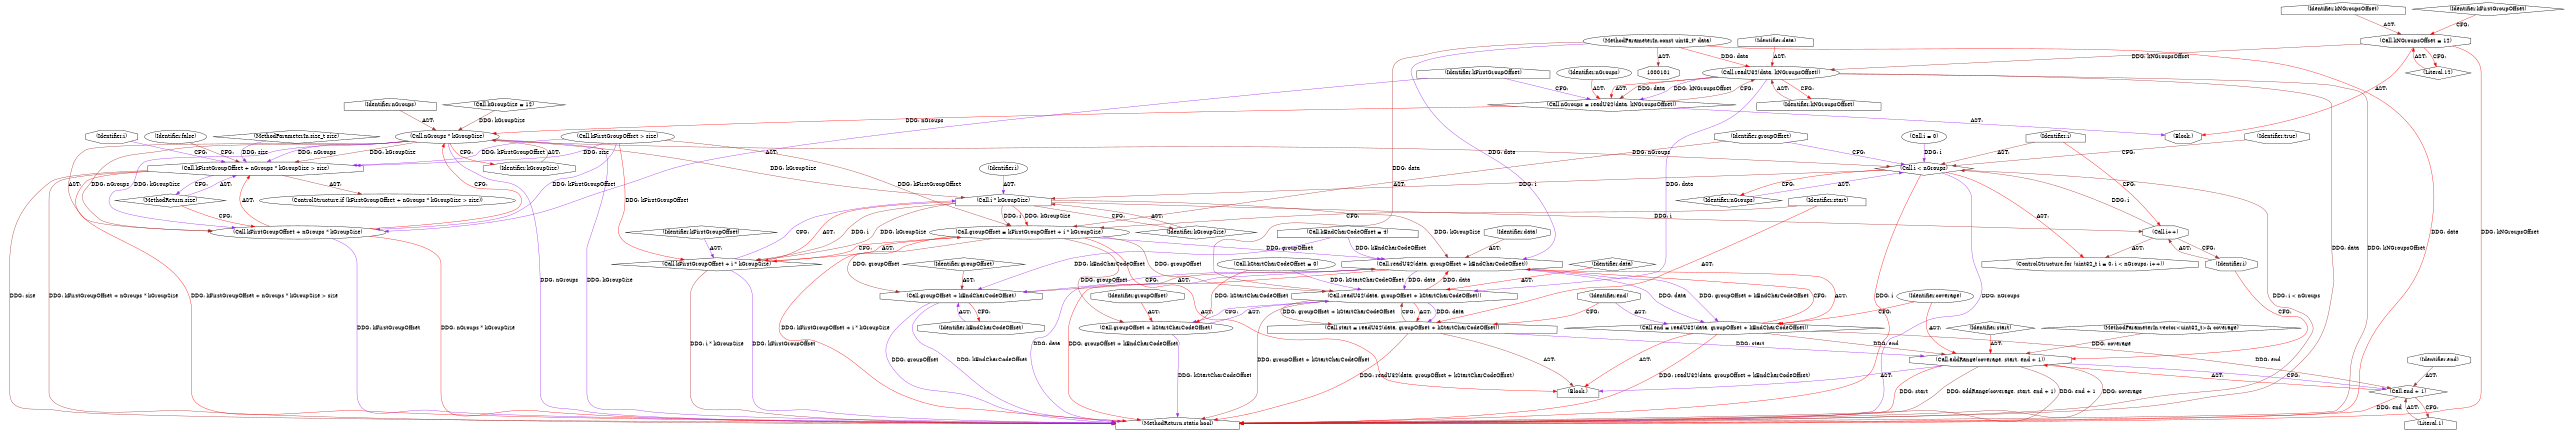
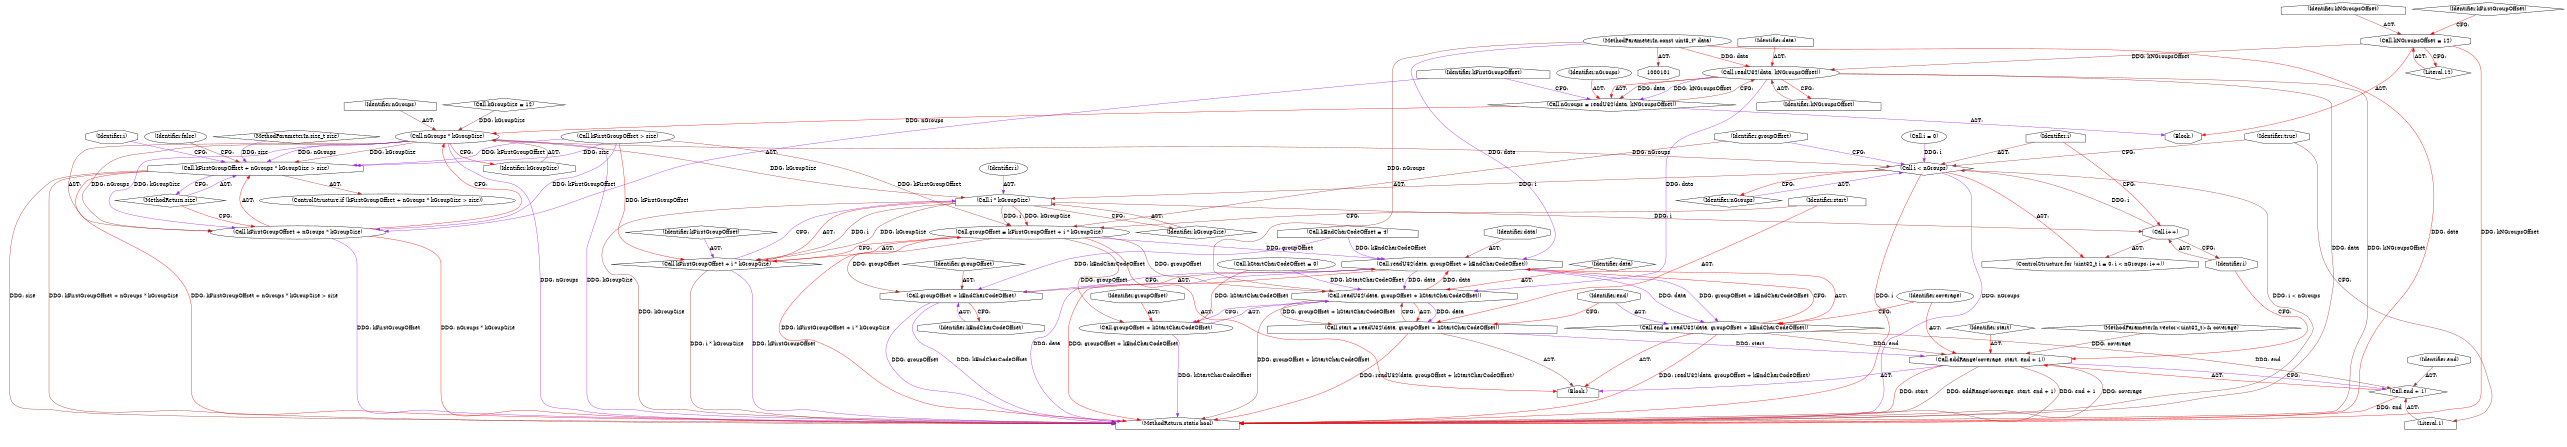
  digraph {
    node [shape=octagon]
    edge [color=brown]
    n1 [label="(Call,readU32(data, kNGroupsOffset))" shape=ellipse]
    n2 [label="(Call,nGroups = readU32(data, kNGroupsOffset))" shape=diamond]
    n3 [label="(Call,readU32(data, groupOffset + kStartCharCodeOffset))"]
    n4 [label="(Identifier,kNGroupsOffset)" shape=house]
    n5 [label="(MethodReturn,static bool)" shape=house]
    n6 [label="(Block,)"]
    n7 [label="(Call,nGroups * kGroupSize)" shape=ellipse]
    n8 [label="(Call,readU32(data, groupOffset + kEndCharCodeOffset))"]
    n9 [label="(Call,groupOffset + kStartCharCodeOffset)" shape=ellipse]
    n10 [label="(Call,start = readU32(data, groupOffset + kStartCharCodeOffset))" shape=house]
    n11 [label="(MethodParameterIn,const uint8_t* data)" shape=ellipse]
    1000101
    n13 [label="(Call,groupOffset + kEndCharCodeOffset)"]
    n14 [label="(Call,end = readU32(data, groupOffset + kEndCharCodeOffset))" shape=diamond]
    n15 [label="(Call,kNGroupsOffset = 12)"]
    n16 [label="(Literal,12)" shape=diamond]
    n17 [label="(Call,kFirstGroupOffset + nGroups * kGroupSize > size)"]
    n18 [label="(Call,kFirstGroupOffset + nGroups * kGroupSize)" shape=ellipse]
    n19 [label="(Call,i < nGroups)" shape=diamond]
    n20 [label="(Call,i * kGroupSize)" shape=house]
    n21 [label="(Identifier,kGroupSize)"]
    n22 [label="(ControlStructure,if (kFirstGroupOffset + nGroups * kGroupSize > size))" shape=ellipse]
    n23 [label="(MethodReturn,size)" shape=diamond]
    n24 [label="(Identifier,nGroups)" shape=diamond]
    n25 [label="(ControlStructure,for (uint32_t i = 0; i < nGroups; i++))"]
    n26 [label="(Call,i++)"]
    n27 [label="(Call,groupOffset = kFirstGroupOffset + i * kGroupSize)" shape=ellipse]
    n28 [label="(Call,kFirstGroupOffset + i * kGroupSize)" shape=diamond]
    n29 [label="(Identifier,kGroupSize)" shape=diamond]
    n30 [label="(Identifier,i)"]
    n31 [label="(Block,)" shape=house]
    n32 [label="(Call,addRange(coverage, start, end + 1))"]
    n33 [label="(Identifier,kEndCharCodeOffset)"]
    n34 [label="(Call,end + 1)" shape=diamond]
    n35 [label="(Literal,1)" shape=house]
    n36 [label="(Identifier,kNGroupsOffset)" shape=house]
    n37 [label="(Identifier,end)"]
    n38 [label="(Identifier,kFirstGroupOffset)" shape=house]
    n39 [label="(MethodParameterIn,vector<uint32_t>& coverage)" shape=diamond]
    n40 [label="(Identifier,groupOffset)"]
    n41 [label="(Identifier,end)"]
    n42 [label="(Identifier,i)" shape=ellipse]
    n43 [label="(Call,kGroupSize = 12)" shape=diamond]
    n44 [label="(Identifier,nGroups)" shape=house]
    n45 [label="(Call,kFirstGroupOffset > size)" shape=ellipse]
    n46 [label="(Call,kStartCharCodeOffset = 0)" shape=ellipse]
    n47 [label="(Identifier,nGroups)" shape=ellipse]
    n48 [label="(Identifier,data)" shape=diamond]
    n49 [label="(Call,kEndCharCodeOffset = 4)" shape=house]
    n50 [label="(Identifier,coverage)" shape=ellipse]
    n51 [label="(Identifier,data)" shape=house]
    n52 [label="(Identifier,i)" shape=house]
    n53 [label="(Call,i = 0)" shape=ellipse]
    n54 [label="(Identifier,start)" shape=diamond]
    n55 [label="(Identifier,kFirstGroupOffset)" shape=diamond]
    n56 [label="(Identifier,kFirstGroupOffset)" shape=diamond]
    n57 [label="(Identifier,false)" shape=ellipse]
    n58 [label="(Identifier,groupOffset)"]
    n59 [label="(Identifier,true)"]
    n60 [label="(Identifier,groupOffset)" shape=diamond]
    n61 [label="(Identifier,data)"]
    n62 [label="(Identifier,start)" shape=house]
    n63 [label="(MethodParameterIn,size_t size)" shape=diamond]
    n64 [label="(Identifier,i)"]
    n1 -> n2 [color=red label="AST: "]
    n1 -> n2 [label="DDG: data"]
    n1 -> n2 [color=purple label="DDG: kNGroupsOffset"]
    n1 -> n3 [color=purple label="DDG: data"]
    n1 -> n4 [color=red label="CFG: "]
    n1 -> n5 [label="DDG: kNGroupsOffset"]
    n1 -> n5 [label="DDG: data"]
    n2 -> n1 [label="CFG: "]
    n2 -> n6 [color=purple label="AST: "]
    n2 -> n7 [color=red label="DDG: nGroups"]
    n3 -> n5 [label="DDG: groupOffset + kStartCharCodeOffset"]
    n3 -> n8 [color=red label="DDG: data"]
    n3 -> n9 [color=purple label="CFG: "]
    n3 -> n10 [color=red label="AST: "]
    n3 -> n10 [color=purple label="DDG: data"]
    n3 -> n10 [label="DDG: groupOffset + kStartCharCodeOffset"]
    n4 -> n1 [label="AST: "]
    n7 -> n5 [color=purple label="DDG: nGroups"]
    n7 -> n5 [color=purple label="DDG: kGroupSize"]
    n7 -> n17 [color=purple label="DDG: nGroups"]
    n7 -> n17 [label="DDG: kGroupSize"]
    n7 -> n18 [label="AST: "]
    n7 -> n18 [label="DDG: nGroups"]
    n7 -> n18 [color=purple label="DDG: kGroupSize"]
    n7 -> n19 [label="DDG: nGroups"]
    n7 -> n20 [label="DDG: kGroupSize"]
    n7 -> n21 [color=red label="CFG: "]
    n8 -> n3 [color=purple label="DDG: data"]
    n8 -> n5 [color=purple label="DDG: data"]
    n8 -> n5 [color=red label="DDG: groupOffset + kEndCharCodeOffset"]
    n8 -> n13 [color=purple label="CFG: "]
    n8 -> n14 [color=red label="AST: "]
    n8 -> n14 [color=purple label="DDG: data"]
    n8 -> n14 [color=purple label="DDG: groupOffset + kEndCharCodeOffset"]
    n9 -> n3 [color=purple label="AST: "]
    n9 -> n5 [color=purple label="DDG: kStartCharCodeOffset"]
    n10 -> n3 [label="CFG: "]
    n10 -> n5 [color=red label="DDG: readU32(data, groupOffset + kStartCharCodeOffset)"]
    n10 -> n31 [label="AST: "]
    n10 -> n32 [color=purple label="DDG: start"]
    n11 -> n1 [color=red label="DDG: data"]
-   n11 -> n3 [label="DDG: data"]
+   n11 -> n3 [label="DDG: nGroups"]
    n11 -> n5 [color=red label="DDG: data"]
    n11 -> n8 [color=purple label="DDG: data"]
    n11 -> 1000101 [label="AST: "]
    n13 -> n5 [color=purple label="DDG: kEndCharCodeOffset"]
    n13 -> n5 [color=purple label="DDG: groupOffset"]
    n13 -> n8 [label="AST: "]
    n13 -> n33 [color=red label="CFG: "]
    n14 -> n5 [color=red label="DDG: readU32(data, groupOffset + kEndCharCodeOffset)"]
    n14 -> n8 [color=red label="CFG: "]
    n14 -> n31 [color=red label="AST: "]
    n14 -> n32 [label="DDG: end"]
    n14 -> n34 [label="DDG: end"]
    n15 -> n1 [label="DDG: kNGroupsOffset"]
    n15 -> n5 [color=red label="DDG: kNGroupsOffset"]
    n15 -> n6 [color=red label="AST: "]
    n15 -> n16 [color=red label="CFG: "]
    n16 -> n15 [color=red label="AST: "]
    n17 -> n5 [label="DDG: kFirstGroupOffset + nGroups * kGroupSize"]
    n17 -> n5 [color=red label="DDG: kFirstGroupOffset + nGroups * kGroupSize > size"]
    n17 -> n5 [label="DDG: size"]
    n17 -> n22 [label="AST: "]
    n17 -> n23 [color=purple label="CFG: "]
    n18 -> n5 [color=purple label="DDG: kFirstGroupOffset"]
    n18 -> n5 [color=red label="DDG: nGroups * kGroupSize"]
    n18 -> n7 [color=red label="CFG: "]
    n18 -> n17 [color=red label="AST: "]
    n19 -> n5 [color=purple label="DDG: nGroups"]
    n19 -> n5 [label="DDG: i < nGroups"]
    n19 -> n5 [color=red label="DDG: i"]
    n19 -> n20 [label="DDG: i"]
    n19 -> n24 [color=red label="CFG: "]
    n19 -> n25 [color=red label="AST: "]
-   n20 -> n8 [label="DDG: kGroupSize"]
+   n20 -> n5 [label="DDG: kGroupSize"]
    n20 -> n26 [label="DDG: i"]
    n20 -> n27 [label="DDG: i"]
    n20 -> n27 [color=red label="DDG: kGroupSize"]
    n20 -> n28 [color=red label="AST: "]
    n20 -> n28 [label="DDG: i"]
    n20 -> n28 [label="DDG: kGroupSize"]
    n20 -> n29 [label="CFG: "]
    n21 -> n7 [label="AST: "]
    n23 -> n17 [color=purple label="AST: "]
    n23 -> n18 [color=red label="CFG: "]
    n24 -> n19 [color=purple label="AST: "]
    n26 -> n19 [label="DDG: i"]
    n26 -> n25 [label="AST: "]
    n26 -> n30 [label="CFG: "]
    n27 -> n3 [label="DDG: groupOffset"]
    n27 -> n5 [color=red label="DDG: kFirstGroupOffset + i * kGroupSize"]
    n27 -> n8 [color=purple label="DDG: groupOffset"]
    n27 -> n9 [label="DDG: groupOffset"]
    n27 -> n13 [label="DDG: groupOffset"]
    n27 -> n28 [color=red label="CFG: "]
    n27 -> n31 [color=red label="AST: "]
    n28 -> n5 [label="DDG: i * kGroupSize"]
    n28 -> n5 [color=purple label="DDG: kFirstGroupOffset"]
    n28 -> n20 [color=purple label="CFG: "]
    n28 -> n27 [color=red label="AST: "]
    n29 -> n20 [label="AST: "]
    n30 -> n26 [label="AST: "]
    n30 -> n32 [color=red label="CFG: "]
    n32 -> n5 [label="DDG: addRange(coverage, start, end + 1)"]
    n32 -> n5 [label="DDG: end + 1"]
    n32 -> n5 [label="DDG: coverage"]
    n32 -> n5 [color=red label="DDG: start"]
    n32 -> n31 [color=purple label="AST: "]
    n32 -> n34 [color=purple label="CFG: "]
    n33 -> n13 [color=purple label="AST: "]
    n34 -> n5 [color=red label="DDG: end"]
    n34 -> n32 [color=red label="AST: "]
-   n34 -> n35 [label="CFG: "]
+   n59 -> n35 [label="CFG: "]
    n35 -> n34 [label="AST: "]
    n36 -> n15 [label="AST: "]
    n37 -> n34 [label="AST: "]
    n38 -> n2 [color=purple label="CFG: "]
    n38 -> n18 [color=purple label="AST: "]
    n39 -> n32 [label="DDG: coverage"]
    n40 -> n19 [color=purple label="CFG: "]
    n40 -> n27 [label="AST: "]
    n41 -> n10 [color=red label="CFG: "]
    n41 -> n14 [color=purple label="AST: "]
    n42 -> n20 [color=purple label="AST: "]
    n43 -> n7 [label="DDG: kGroupSize"]
    n44 -> n7 [label="AST: "]
    n45 -> n17 [color=purple label="DDG: kFirstGroupOffset"]
    n45 -> n17 [color=purple label="DDG: size"]
    n45 -> n18 [color=purple label="DDG: kFirstGroupOffset"]
    n45 -> n27 [label="DDG: kFirstGroupOffset"]
    n45 -> n28 [color=red label="DDG: kFirstGroupOffset"]
    n46 -> n3 [color=purple label="DDG: kStartCharCodeOffset"]
    n46 -> n9 [color=red label="DDG: kStartCharCodeOffset"]
    n47 -> n2 [color=red label="AST: "]
    n48 -> n3 [color=red label="AST: "]
    n49 -> n8 [color=purple label="DDG: kEndCharCodeOffset"]
    n49 -> n13 [color=purple label="DDG: kEndCharCodeOffset"]
    n50 -> n14 [color=red label="CFG: "]
    n50 -> n32 [color=red label="AST: "]
    n51 -> n1 [color=red label="AST: "]
    n52 -> n19 [label="AST: "]
    n52 -> n26 [color=red label="CFG: "]
    n53 -> n19 [color=purple label="DDG: i"]
    n54 -> n32 [color=red label="AST: "]
    n55 -> n15 [color=red label="CFG: "]
    n56 -> n28 [color=purple label="AST: "]
    n57 -> n17 [label="CFG: "]
    n58 -> n9 [color=red label="AST: "]
    n59 -> n19 [label="CFG: "]
    n60 -> n13 [label="AST: "]
    n61 -> n8 [label="AST: "]
    n62 -> n10 [color=red label="AST: "]
    n62 -> n27 [label="CFG: "]
    n63 -> n17 [color=purple label="DDG: size"]
    n64 -> n17 [color=purple label="CFG: "]
  }
